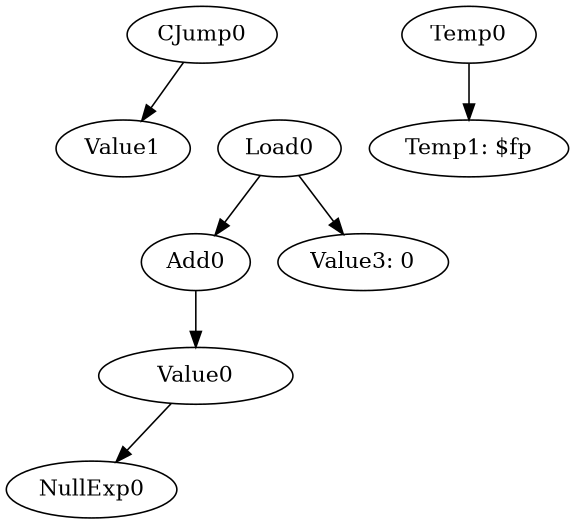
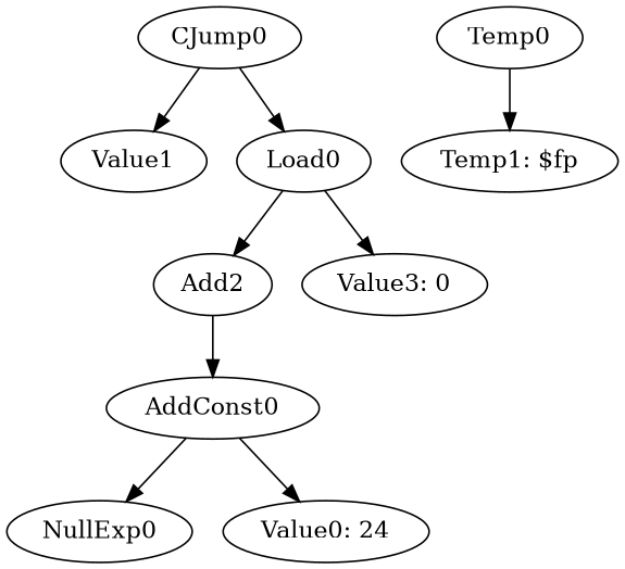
  digraph {
    ordering=out
    n1 [label=Value1]
    CJump0
    Load0
-   Add0
+   Add0 [label=Add2]
    n5 [label="Value3: 0"]
-   AddConst0 [label=Value0]
+   AddConst0
    Temp0
    "Temp1: $fp"
    NullExp0
+   "Value0: 24"
    CJump0 -> n1
+   CJump0 -> Load0
    Load0 -> Add0
    Load0 -> n5
    Add0 -> AddConst0
    AddConst0 -> NullExp0
+   AddConst0 -> "Value0: 24"
    Temp0 -> "Temp1: $fp"
  }
